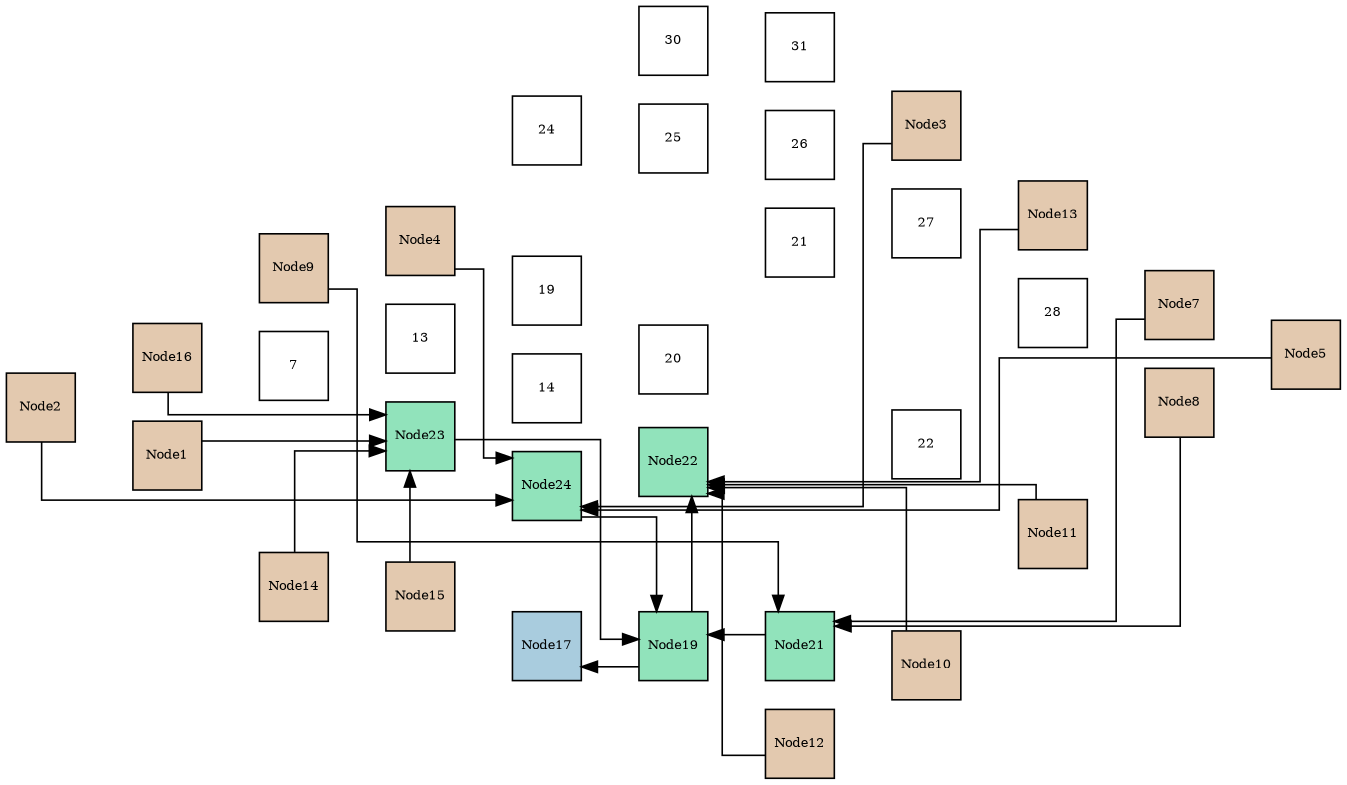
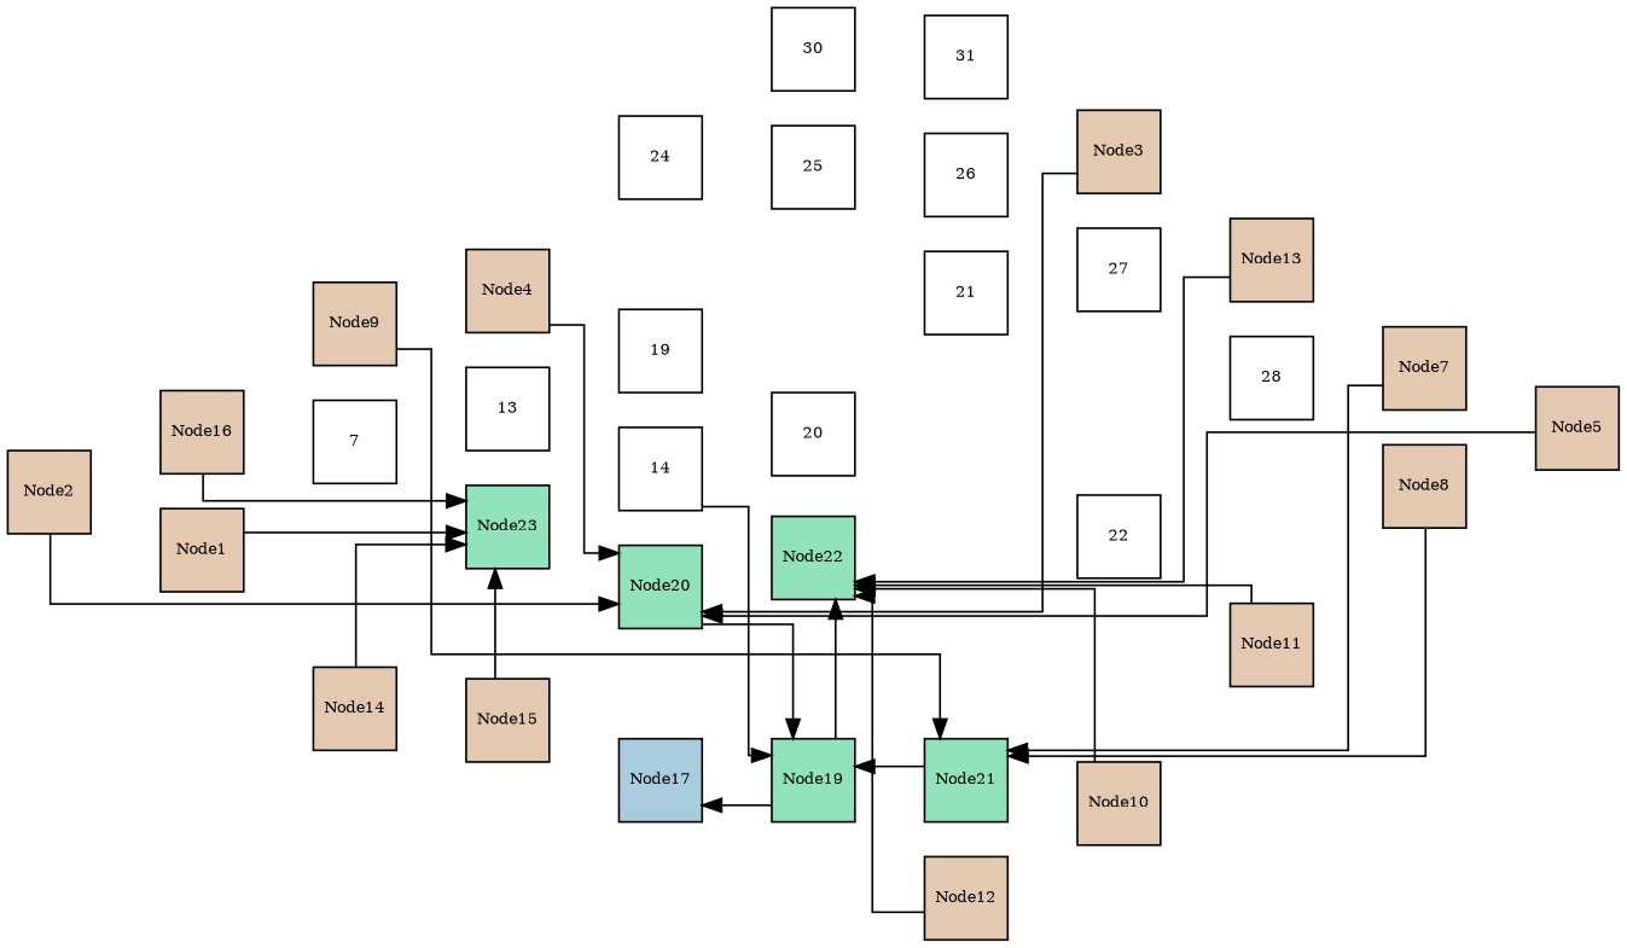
  digraph {
    rank=same
    rankdir=LR
    splines=ortho
    node [fillcolor="#e3c9af" fixedsize=true fontsize=8 shape=square style=filled]
    edge [constraint=true style=invis]
    n1 [label=Node2 width=0.6]
    n2 [label=Node1 width=0.6]
    n3 [label=Node16 width=0.6]
-   n4 [fillcolor="#91e3bb" label=Node24 width=0.6]
+   n4 [fillcolor="#91e3bb" label=Node20 width=0.6]
    n5 [label=Node14 width=0.6]
    n6 [fillcolor="#ffffff" label=7 width=0.6]
    n7 [fillcolor="#91e3bb" label=Node23 width=0.6]
    n8 [label=Node9 width=0.6]
    n9 [fillcolor="#91e3bb" label=Node19 width=0.6]
    n10 [fillcolor="#91e3bb" label=Node22 width=0.6]
    n11 [label=Node15 width=0.6]
    n12 [fillcolor="#ffffff" label=13 width=0.6]
    n13 [fillcolor="#ffffff" label=14 width=0.6]
    n14 [fillcolor="#a9ccde" label=Node17 width=0.6]
    n15 [label=Node12 width=0.6]
    n16 [fillcolor="#91e3bb" label=Node21 width=0.6]
    n17 [label=Node10 width=0.6]
    n18 [fillcolor="#ffffff" label=22 width=0.6]
    n19 [label=Node4 width=0.6]
    n20 [fillcolor="#ffffff" label=19 width=0.6]
    n21 [fillcolor="#ffffff" label=20 width=0.6]
    n22 [fillcolor="#ffffff" label=21 width=0.6]
    n23 [label=Node11 width=0.6]
    n24 [fillcolor="#ffffff" label=24 width=0.6]
    n25 [fillcolor="#ffffff" label=25 width=0.6]
    n26 [fillcolor="#ffffff" label=26 width=0.6]
    n27 [fillcolor="#ffffff" label=27 width=0.6]
    n28 [fillcolor="#ffffff" label=28 width=0.6]
    n29 [label=Node8 width=0.6]
    n30 [fillcolor="#ffffff" label=30 width=0.6]
    n31 [fillcolor="#ffffff" label=31 width=0.6]
    n32 [label=Node3 width=0.6]
    n33 [label=Node13 width=0.6]
    n34 [label=Node7 width=0.6]
    n35 [label=Node5 width=0.6]
    n1 -> n2
    n1 -> n3
    n1 -> n4 [constraint=false style=vis]
    n2 -> n5
    n2 -> n6
    n2 -> n7 [constraint=false style=vis]
    n3 -> n6
    n3 -> n7 [constraint=false style=vis]
    n3 -> n8
    n4 -> n9 [constraint=false style=vis]
    n4 -> n9
    n4 -> n10
    n5 -> n7 [constraint=false style=vis]
    n5 -> n7
    n5 -> n11
    n6 -> n7
    n6 -> n12
    n7 -> n4
-   n7 -> n9 [constraint=false style=vis]
+   n13 -> n9 [constraint=false style=vis]
    n7 -> n13
    n8 -> n12
    n8 -> n16 [constraint=false style=vis]
    n8 -> n19
    n9 -> n10 [constraint=false style=vis]
    n9 -> n14 [constraint=false style=vis]
    n9 -> n15
    n9 -> n16
    n10 -> n16
    n10 -> n22
    n11 -> n4
    n11 -> n7 [constraint=false style=vis]
    n11 -> n14
    n12 -> n13
    n12 -> n20
    n13 -> n10
    n13 -> n21
    n14 -> n9
    n15 -> n10 [constraint=false style=vis]
    n15 -> n17
    n16 -> n9 [constraint=false style=vis]
    n16 -> n17
    n16 -> n18
    n17 -> n10 [constraint=false style=vis]
    n17 -> n23
    n18 -> n23
    n18 -> n28
    n19 -> n4 [constraint=false style=vis]
    n19 -> n20
    n19 -> n24
    n20 -> n21
    n20 -> n25
    n21 -> n22
    n21 -> n26
    n22 -> n18
    n22 -> n27
    n23 -> n10 [constraint=false style=vis]
    n23 -> n29
    n24 -> n25
    n24 -> n30
    n25 -> n26
    n25 -> n31
    n26 -> n27
    n26 -> n32
    n27 -> n28
    n27 -> n33
    n28 -> n29
    n28 -> n34
    n29 -> n16 [constraint=false style=vis]
    n29 -> n35
    n30 -> n31
    n31 -> n32
    n32 -> n4 [constraint=false style=vis]
    n32 -> n33
    n33 -> n10 [constraint=false style=vis]
    n33 -> n34
    n34 -> n16 [constraint=false style=vis]
    n34 -> n35
    n35 -> n4 [constraint=false style=vis]
  }
